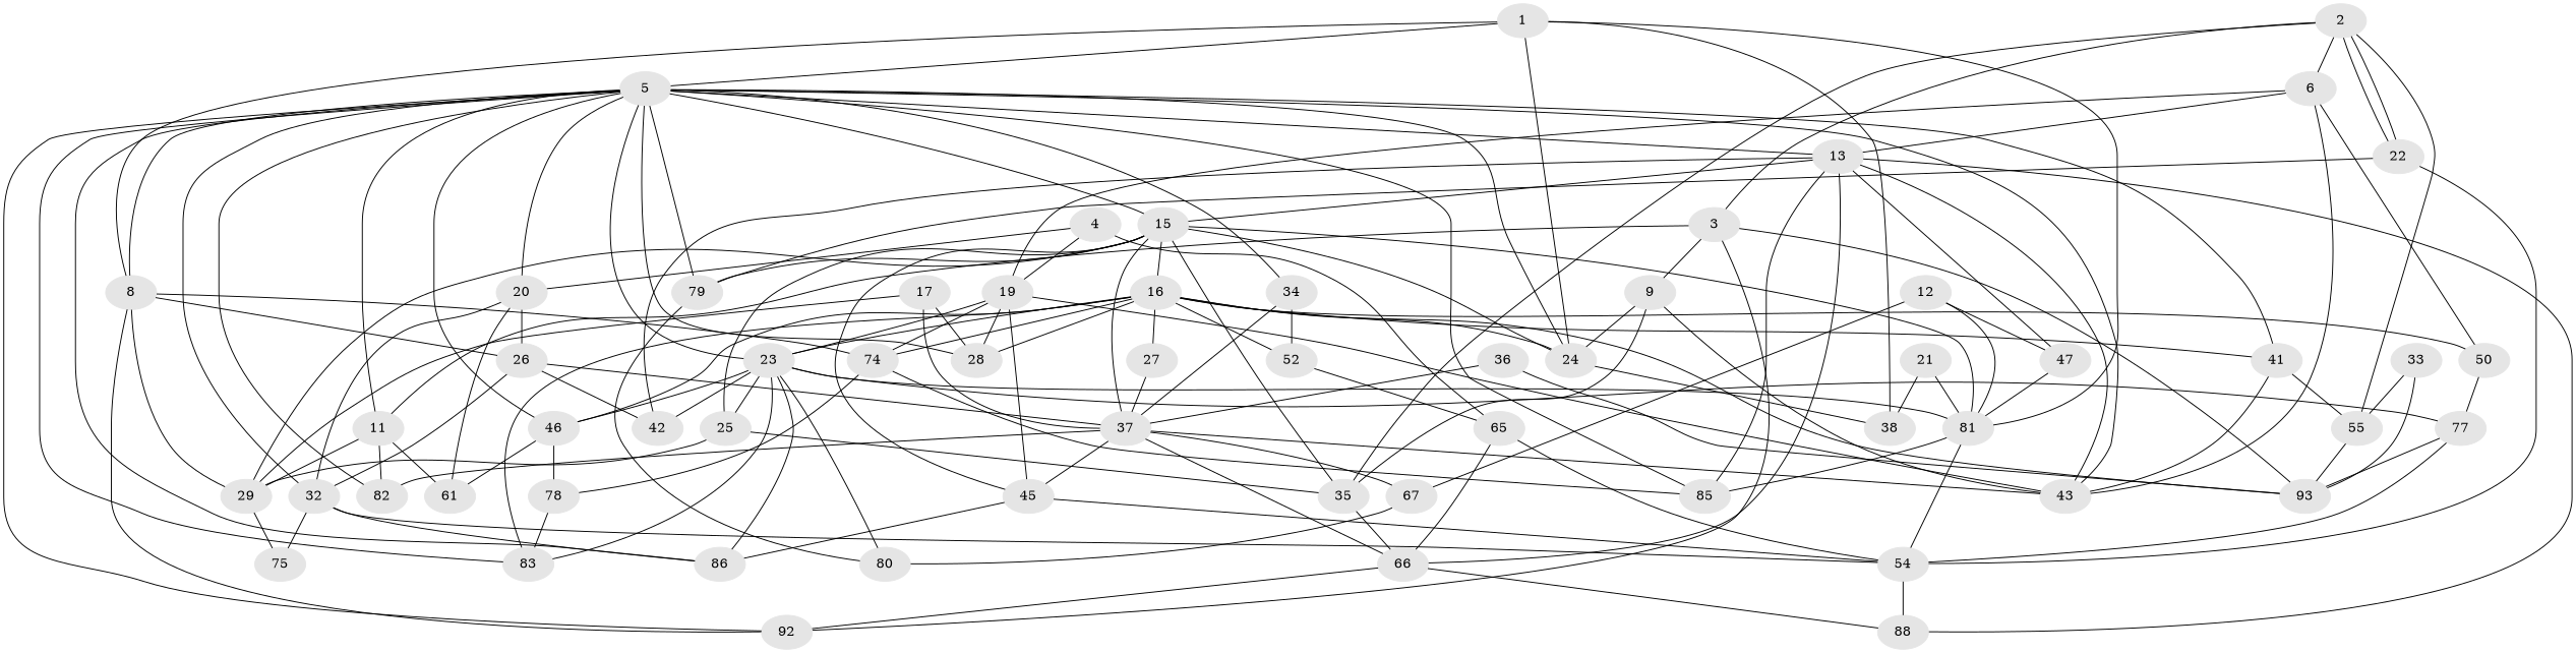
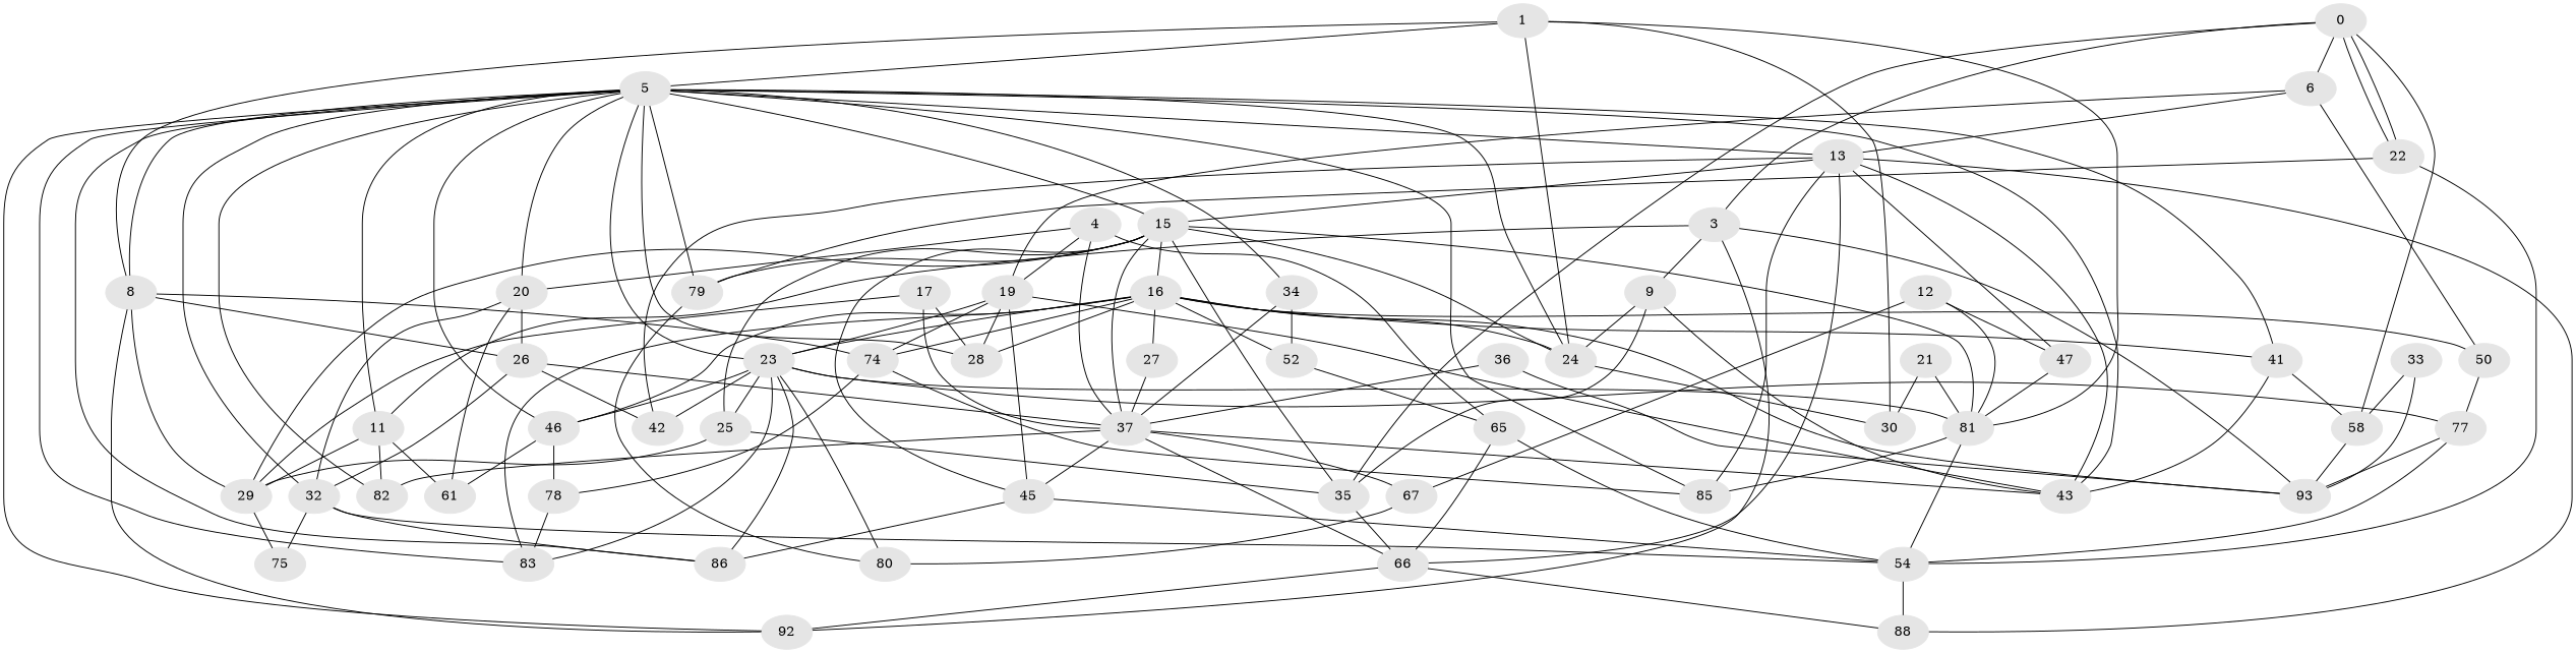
  graph {
    node [color=gray90 style=filled]
    5 [super="+98+60+7"]
    8 [super="+10"]
    24 [super="+31+101"]
    11 [super="+18"]
    92
    20
    13 [super="+70"]
    15 [super="+49+99"]
    23 [super="+56"]
    28
    32 [super="+40+89"]
    34
    41 [super="+64"]
    43 [super="+54+100"]
    46 [super="+58"]
    79
    82
    83
    85
    86 [super="+87"]
    1
-   30 [label=38]
+   30
    81 [super="+105"]
    26
    29
    74
    n27 [label=54 super="+96"]
    3 [super="+57"]
    9 [super="+73"]
    93
-   2
+   2 [label=0]
    6
    22
    35 [super="+53"]
-   55
+   55 [label=58]
    19 [super="+44"]
    50
    66 [super="+76"]
    61
    45 [super="+62"]
    4
    37 [super="+91"]
    65 [super="+97"]
    67
    47
    42 [super="+72"]
    88
    16 [super="+103+68+48"]
    25
    77
    80
    75
    52
    78
    12
    27
    17
    21
    33
    36
    5 -- 8
    5 -- 24
    5 -- 11
    5 -- 92
    5 -- 20
    5 -- 13
    5 -- 15
    5 -- 23
    5 -- 28 [weight=2]
    5 -- 32
    5 -- 34
    5 -- 41 [weight=2]
    5 -- 43
    5 -- 46 [weight=2]
    5 -- 79
    5 -- 82
    5 -- 83
    5 -- 85
    5 -- 86
    8 -- 92
    8 -- 26
    8 -- 29
    8 -- 74
    24 -- 30
    11 -- 82
    11 -- 29
    11 -- 61
    20 -- 32
    20 -- 26
    20 -- 61
    13 -- 15
    13 -- 43
    13 -- 85
    13 -- 66
    13 -- 47
    13 -- 42
    13 -- 88
    15 -- 24 [weight=2]
    15 -- 79
    15 -- 81
    15 -- 29
    15 -- 35
    15 -- 45
    15 -- 37
    15 -- 16
    15 -- 25
    23 -- 46
    23 -- 83
    23 -- 86
    23 -- 81
    23 -- 42
    23 -- 25
    23 -- 77
    23 -- 80
    32 -- 86
    32 -- n27
    32 -- 75
    34 -- 37
    34 -- 52
    41 -- 43
    41 -- 55
    46 -- 61
    46 -- 78
    79 -- 80
    1 -- 5
    1 -- 8
    1 -- 24
    1 -- 30
    1 -- 81
    81 -- 85
    81 -- n27
    26 -- 32
    26 -- 37
    26 -- 42
    29 -- 75
    74 -- 85
    74 -- 78
    n27 -- 88
    3 -- 11
    3 -- 92
    3 -- 9
    3 -- 93
    9 -- 24
    9 -- 43 [weight=2]
    9 -- 35 [weight=2]
    2 -- 3
    2 -- 6
    2 -- 22
    2 -- 22
    2 -- 35
    2 -- 55
    6 -- 13
-   6 -- 43
    6 -- 19
    6 -- 50
    22 -- 79
    22 -- n27
    35 -- 66
    55 -- 93
    19 -- 23
    19 -- 28
    19 -- 43
    19 -- 74
    19 -- 45
    50 -- 77
    66 -- 92
    66 -- 88
    45 -- 86
    45 -- n27
    4 -- 20
    4 -- 19
+   4 -- 37
    4 -- 65
    37 -- 43
    37 -- 82
    37 -- 66
    37 -- 45
    37 -- 67
    65 -- n27
    65 -- 66
    67 -- 80
    47 -- 81
    16 -- 24
    16 -- 23
    16 -- 28
    16 -- 41
    16 -- 46 [weight=2]
    16 -- 83
    16 -- 74
    16 -- 93 [weight=2]
    16 -- 50
    16 -- 52
    16 -- 27
    25 -- 29
    25 -- 35
    77 -- n27
    77 -- 93
    52 -- 65
    78 -- 83
    12 -- 81
    12 -- 67
    12 -- 47
    27 -- 37
    17 -- 28
    17 -- 29
    17 -- 37
    21 -- 30
    21 -- 81
    33 -- 93
    33 -- 55
    36 -- 93
    36 -- 37
  }
